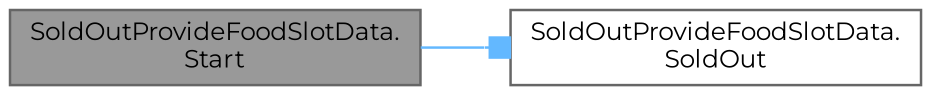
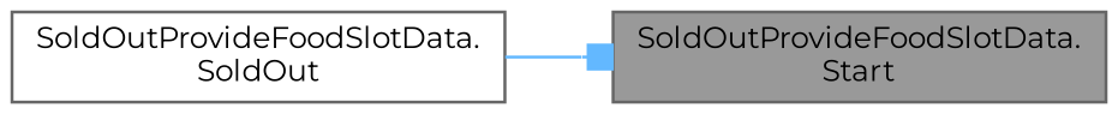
  digraph {
    rankdir=LR
    fontname=Montserrat
    node [fontname=Montserrat fontsize=10 shape=box style=filled]
    n1 [color=gray40 fillcolor=grey60 fontcolor=black height=0.2 label="SoldOutProvideFoodSlotData.\lStart" width=0.4]
    n2 [color=grey40 fillcolor=white height=0.2 label="SoldOutProvideFoodSlotData.\lSoldOut" width=0.4]
-   n1 -> n2 [color=steelblue1 fontname=Montserrat fontsize=10 labelfontname=Helvetica labelfontsize=10 style=solid arrowhead=box]
+   n2 -> n1 [color=steelblue1 fontname=Montserrat fontsize=10 labelfontname=Helvetica labelfontsize=10 style=solid arrowhead=box]
  }
